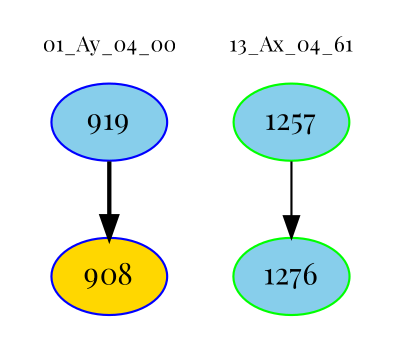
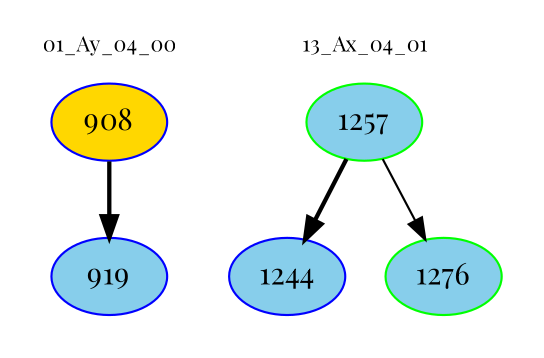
  digraph {
    fontname="Playfair Display"
    node [color=blue fillcolor=skyblue fontname="Playfair Display" style=filled]
    edge [color=black fontname="Playfair Display" style=bold]
    n1 [fillcolor=gold label=908]
    n2 [label=919]
    n3 [color=green label=1257]
+   n4 [label=1244]
    n5 [color=green label=1276]
    subgraph cluster_1 {
      color=white
      fontsize=10
      label="01_Ay_04_00"
      n1
      n2
    }
    subgraph cluster_2 {
      color=white
      fontsize=10
-     label="13_Ax_04_61"
+     label="13_Ax_04_01"
      n3
+     n4
      n5
    }
-   n2 -> n1
+   n1 -> n2
+   n3 -> n4
    n3 -> n5 [style=solid]
  }
